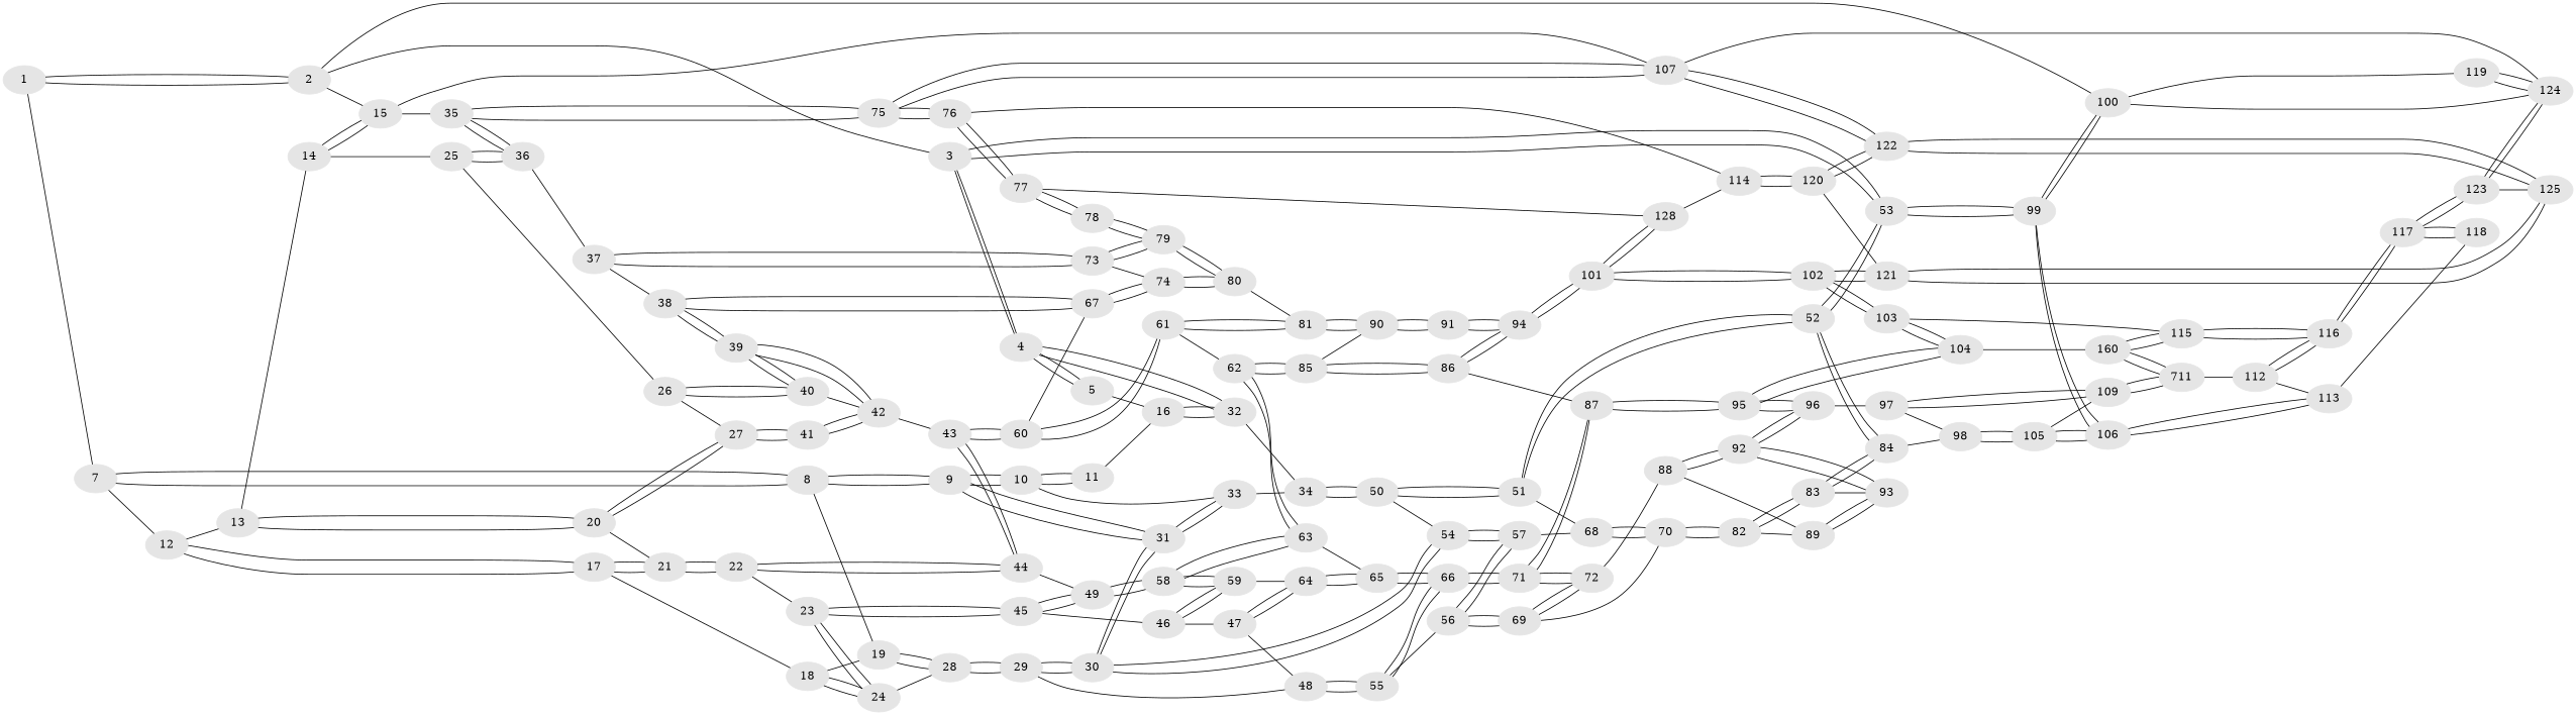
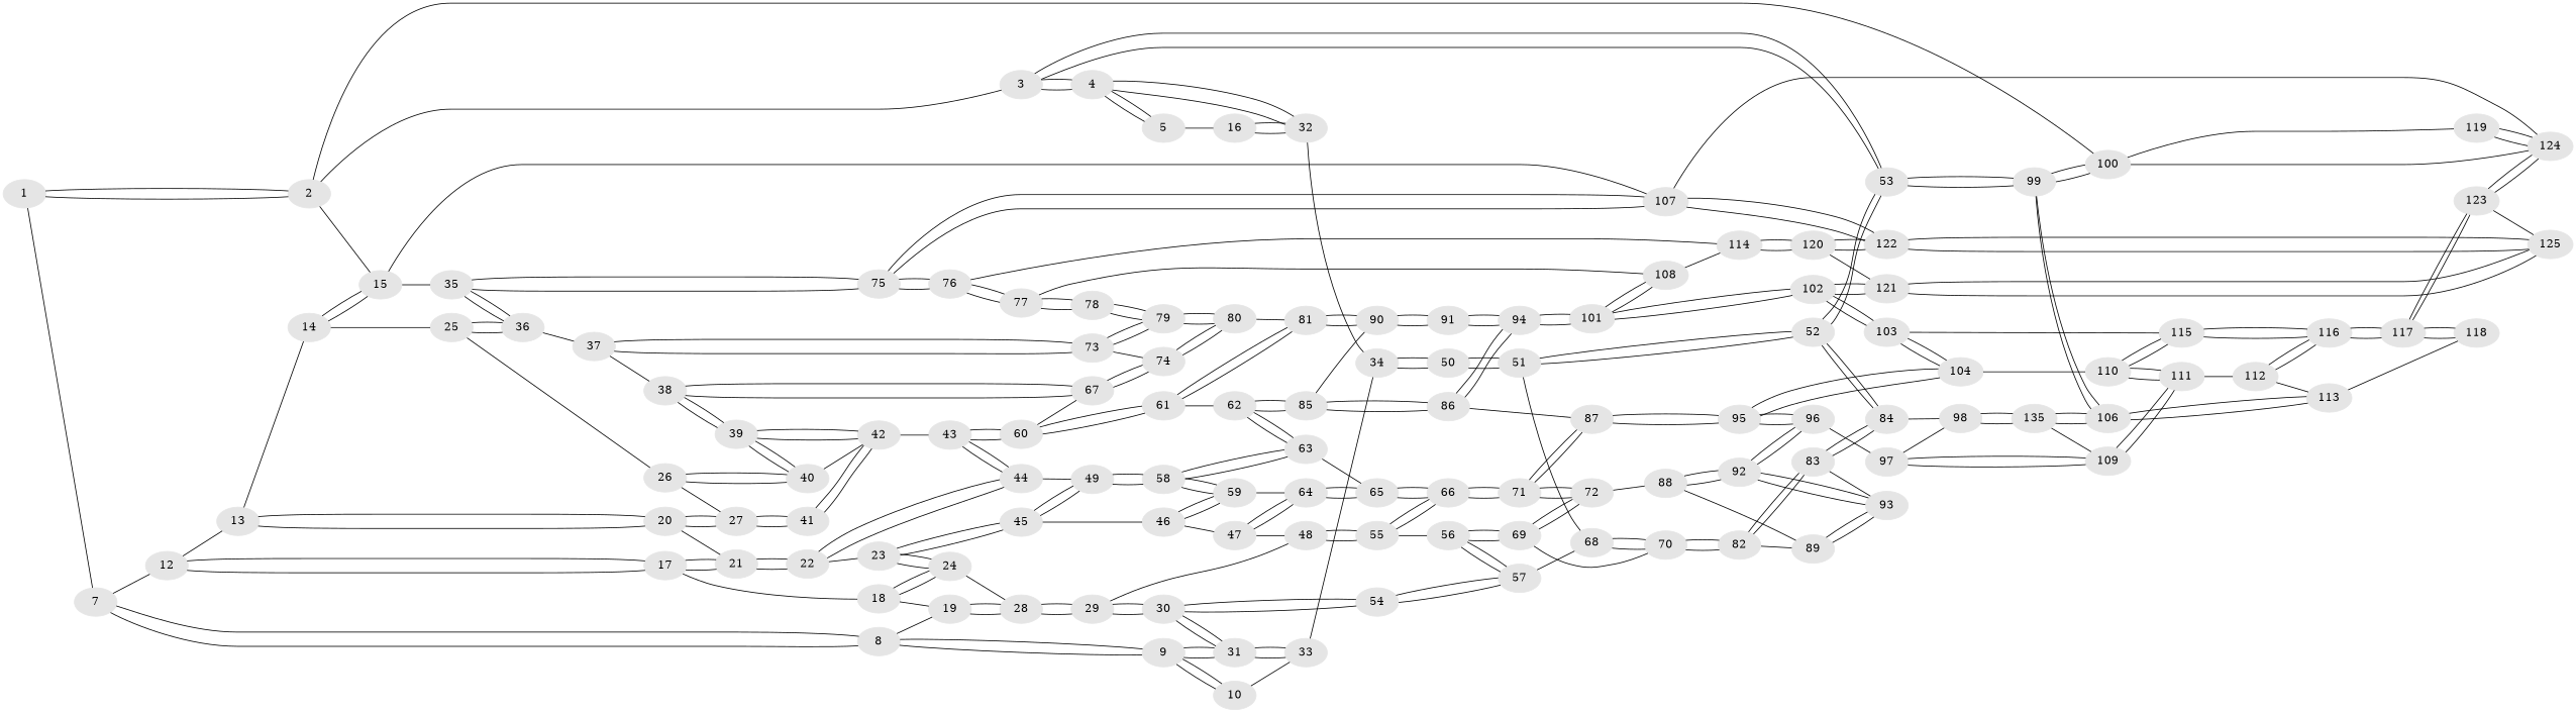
  graph {
    fontname="DejaVu Serif"
    rankdir=LR
    node [color=gray90 fontname="DejaVu Serif" style=filled]
    edge [fontname="DejaVu Serif"]
    1
    2
    7
    3
    15
    100
    8
    12
    4
    53
    35
    107
    119
    124
    5
    32
    99
    16
    34
-   11
    9
    19
    13
    17
    10
    31
    28
    33
    14
    20
    18
    21
    25
    27
    26
    36
    75
    122
    24
    22
    29
    41
    23
    44
    45
    49
    46
    40
    37
    42
    30
    48
    54
    55
    57
    50
    51
    76
    38
    73
    39
    67
    74
    79
    43
    60
    61
    58
    47
    59
    64
    65
    56
    66
    63
    52
    68
    84
    70
    98
    106
    69
    71
    72
    62
    81
    85
    90
    86
    87
    80
    82
    88
    83
    89
    95
    92
    77
    114
    78
-   108 [label=128]
+   108
    120
    91
    94
    93
-   105
+   105 [label=135]
    101
    96
    104
    97
    102
-   110 [label=160]
+   110
    109
-   111 [label=711]
+   111
    113
    103
    121
    115
    125
    116
    118
    112
    117
    123
    1 -- 2
    1 -- 2
    1 -- 7
    2 -- 3
    2 -- 15
    2 -- 100
    7 -- 8
    7 -- 8
    7 -- 12
    3 -- 4
    3 -- 4
    3 -- 53
    3 -- 53
    15 -- 35
    15 -- 107
    100 -- 119
    100 -- 124
    8 -- 9
    8 -- 9
    8 -- 19
    12 -- 13
    12 -- 17
    12 -- 17
    4 -- 5
    4 -- 5
    4 -- 32
    4 -- 32
    53 -- 99
    53 -- 99
    35 -- 36
    35 -- 36
    35 -- 75
    35 -- 75
    107 -- 124
    107 -- 122
    107 -- 122
    119 -- 124
    119 -- 124
    5 -- 16
    32 -- 34
    99 -- 100
    99 -- 100
    99 -- 106
    99 -- 106
    16 -- 32
    16 -- 32
    34 -- 50
    34 -- 50
-   11 -- 16
    9 -- 10
    9 -- 10
    9 -- 31
    9 -- 31
    19 -- 28
    19 -- 28
    13 -- 14
    13 -- 20
    13 -- 20
    17 -- 18
    17 -- 21
    17 -- 21
-   10 -- 11
-   10 -- 11
    10 -- 33
    31 -- 33
    31 -- 33
    28 -- 29
    28 -- 29
    33 -- 34
    14 -- 15
    14 -- 15
    14 -- 25
    20 -- 21
    20 -- 27
    20 -- 27
    18 -- 19
    18 -- 24
    18 -- 24
    21 -- 22
    21 -- 22
    25 -- 26
    25 -- 36
    25 -- 36
    27 -- 41
    27 -- 41
    26 -- 27
    26 -- 40
    26 -- 40
    36 -- 37
    75 -- 107
    75 -- 107
    75 -- 76
    75 -- 76
    122 -- 125
    122 -- 125
    24 -- 28
    22 -- 23
    22 -- 44
    22 -- 44
    29 -- 30
    29 -- 30
    29 -- 48
    41 -- 42
    41 -- 42
    23 -- 24
    23 -- 24
    23 -- 45
    23 -- 45
    44 -- 49
    45 -- 49
    45 -- 49
    45 -- 46
    49 -- 58
    49 -- 58
    46 -- 47
    46 -- 59
    46 -- 59
    40 -- 42
    37 -- 38
    37 -- 73
    37 -- 73
    42 -- 43
    30 -- 31
    30 -- 31
    30 -- 54
    30 -- 54
    48 -- 55
    48 -- 55
    54 -- 57
    54 -- 57
    55 -- 56
    55 -- 66
    55 -- 66
    57 -- 68
-   50 -- 54
    50 -- 51
    50 -- 51
    51 -- 52
    51 -- 52
    51 -- 68
    76 -- 77
    76 -- 77
    76 -- 114
    38 -- 39
    38 -- 39
    38 -- 67
    38 -- 67
    73 -- 74
    73 -- 79
    73 -- 79
    39 -- 40
    39 -- 40
    39 -- 42
    39 -- 42
    67 -- 74
    67 -- 74
    74 -- 80
    74 -- 80
    79 -- 80
    79 -- 80
    43 -- 44
    43 -- 44
    43 -- 60
    43 -- 60
    60 -- 67
    60 -- 61
    60 -- 61
    61 -- 62
    61 -- 81
    61 -- 81
    58 -- 59
    58 -- 59
    58 -- 63
    58 -- 63
    47 -- 48
    47 -- 64
    47 -- 64
    59 -- 64
    64 -- 65
    64 -- 65
    65 -- 66
    65 -- 66
    56 -- 57
    56 -- 57
    56 -- 69
    56 -- 69
    66 -- 71
    66 -- 71
    63 -- 65
    52 -- 53
    52 -- 53
    52 -- 84
    52 -- 84
    68 -- 70
    68 -- 70
    84 -- 98
    70 -- 82
    70 -- 82
    98 -- 105
    98 -- 105
    106 -- 113
    106 -- 113
    69 -- 70
    69 -- 72
    69 -- 72
    71 -- 72
    71 -- 72
    71 -- 87
    71 -- 87
    72 -- 88
    62 -- 63
    62 -- 63
    62 -- 85
    62 -- 85
    81 -- 90
    81 -- 90
    85 -- 90
    85 -- 86
    85 -- 86
    90 -- 91
    90 -- 91
    86 -- 87
    86 -- 94
    86 -- 94
    87 -- 95
    87 -- 95
    80 -- 81
    82 -- 83
    82 -- 83
    82 -- 89
    88 -- 89
    88 -- 92
    88 -- 92
    83 -- 84
    83 -- 84
    83 -- 93
    89 -- 93
    89 -- 93
    95 -- 96
    95 -- 96
    95 -- 104
    95 -- 104
    92 -- 93
    92 -- 93
    92 -- 96
    92 -- 96
    77 -- 78
    77 -- 78
    77 -- 108
    114 -- 120
    114 -- 120
    78 -- 79
    78 -- 79
    108 -- 114
    120 -- 122
    120 -- 122
    120 -- 121
    91 -- 94
    91 -- 94
    94 -- 101
    94 -- 101
    105 -- 106
    105 -- 106
    105 -- 109
    101 -- 108
    101 -- 108
    101 -- 102
    101 -- 102
    96 -- 97
    104 -- 110
    97 -- 98
    97 -- 109
    97 -- 109
    102 -- 103
    102 -- 103
    102 -- 121
    102 -- 121
    110 -- 111
    110 -- 111
    110 -- 115
    110 -- 115
    109 -- 111
    109 -- 111
    111 -- 112
    113 -- 118
    103 -- 104
    103 -- 104
    103 -- 115
    121 -- 125
    121 -- 125
    115 -- 116
    115 -- 116
    116 -- 117
    116 -- 117
    112 -- 113
    112 -- 116
    112 -- 116
    117 -- 118
    117 -- 118
    117 -- 123
    117 -- 123
    123 -- 124
    123 -- 124
    123 -- 125
  }
